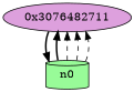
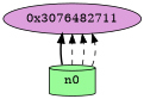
  digraph {
    node [style=filled]
    edge [style=dashed]
    n1 [label="0x3076482711" fillcolor=plum shape=ellipse]
    n0 [fillcolor=palegreen shape=cylinder]
-   n1 -> n0 [style=bold]
    n0 -> n1 [style=bold]
    n0 -> n1
    n0 -> n1
    n0 -> n1
  }
